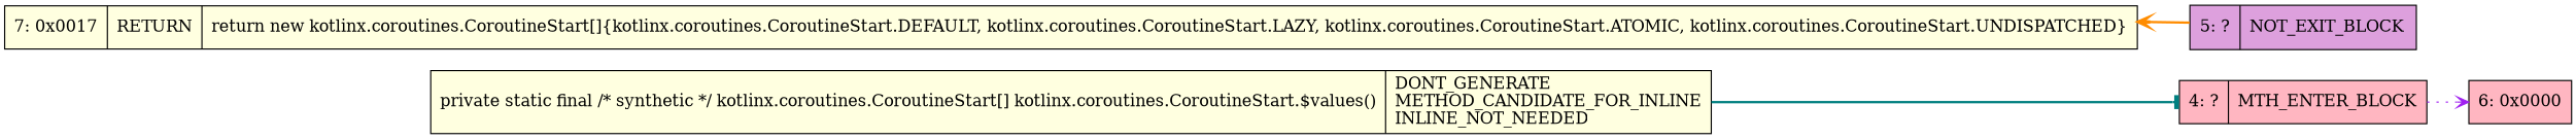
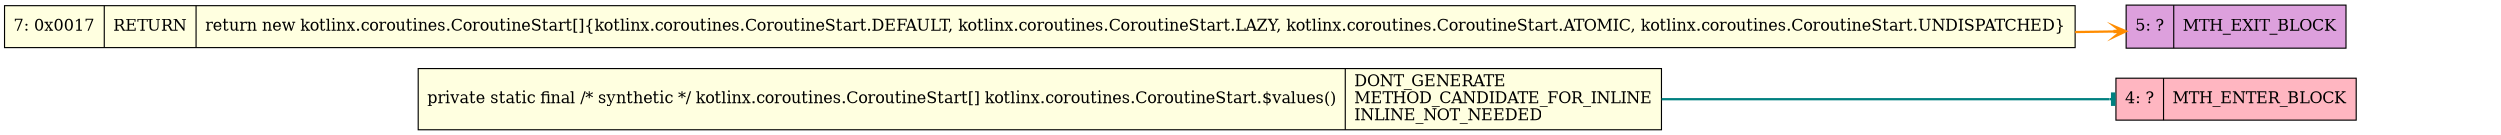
  digraph {
    rankdir=LR
    node [fillcolor=lightpink shape=record style=filled]
    edge [arrowhead=vee style=bold]
    n1 [label="{4\:\ ?|MTH_ENTER_BLOCK\l}"]
-   n2 [label="{6\:\ 0x0000}"]
    n3 [fillcolor=lightyellow label="{7\:\ 0x0017|RETURN\l|return new kotlinx.coroutines.CoroutineStart[]\{kotlinx.coroutines.CoroutineStart.DEFAULT, kotlinx.coroutines.CoroutineStart.LAZY, kotlinx.coroutines.CoroutineStart.ATOMIC, kotlinx.coroutines.CoroutineStart.UNDISPATCHED\}\l}"]
-   n4 [fillcolor=plum label="{5\:\ ?|NOT_EXIT_BLOCK\l}"]
+   n4 [fillcolor=plum label="{5\:\ ?|MTH_EXIT_BLOCK\l}"]
    n5 [fillcolor=lightyellow label="{private static final \/* synthetic *\/ kotlinx.coroutines.CoroutineStart[] kotlinx.coroutines.CoroutineStart.$values()  | DONT_GENERATE\lMETHOD_CANDIDATE_FOR_INLINE\lINLINE_NOT_NEEDED\l}"]
-   n1 -> n2 [color=purple style=dotted]
-   n4 -> n3 [color=darkorange]
+   n3 -> n4 [color=darkorange]
    n5 -> n1 [arrowhead=tee color=teal]
  }
